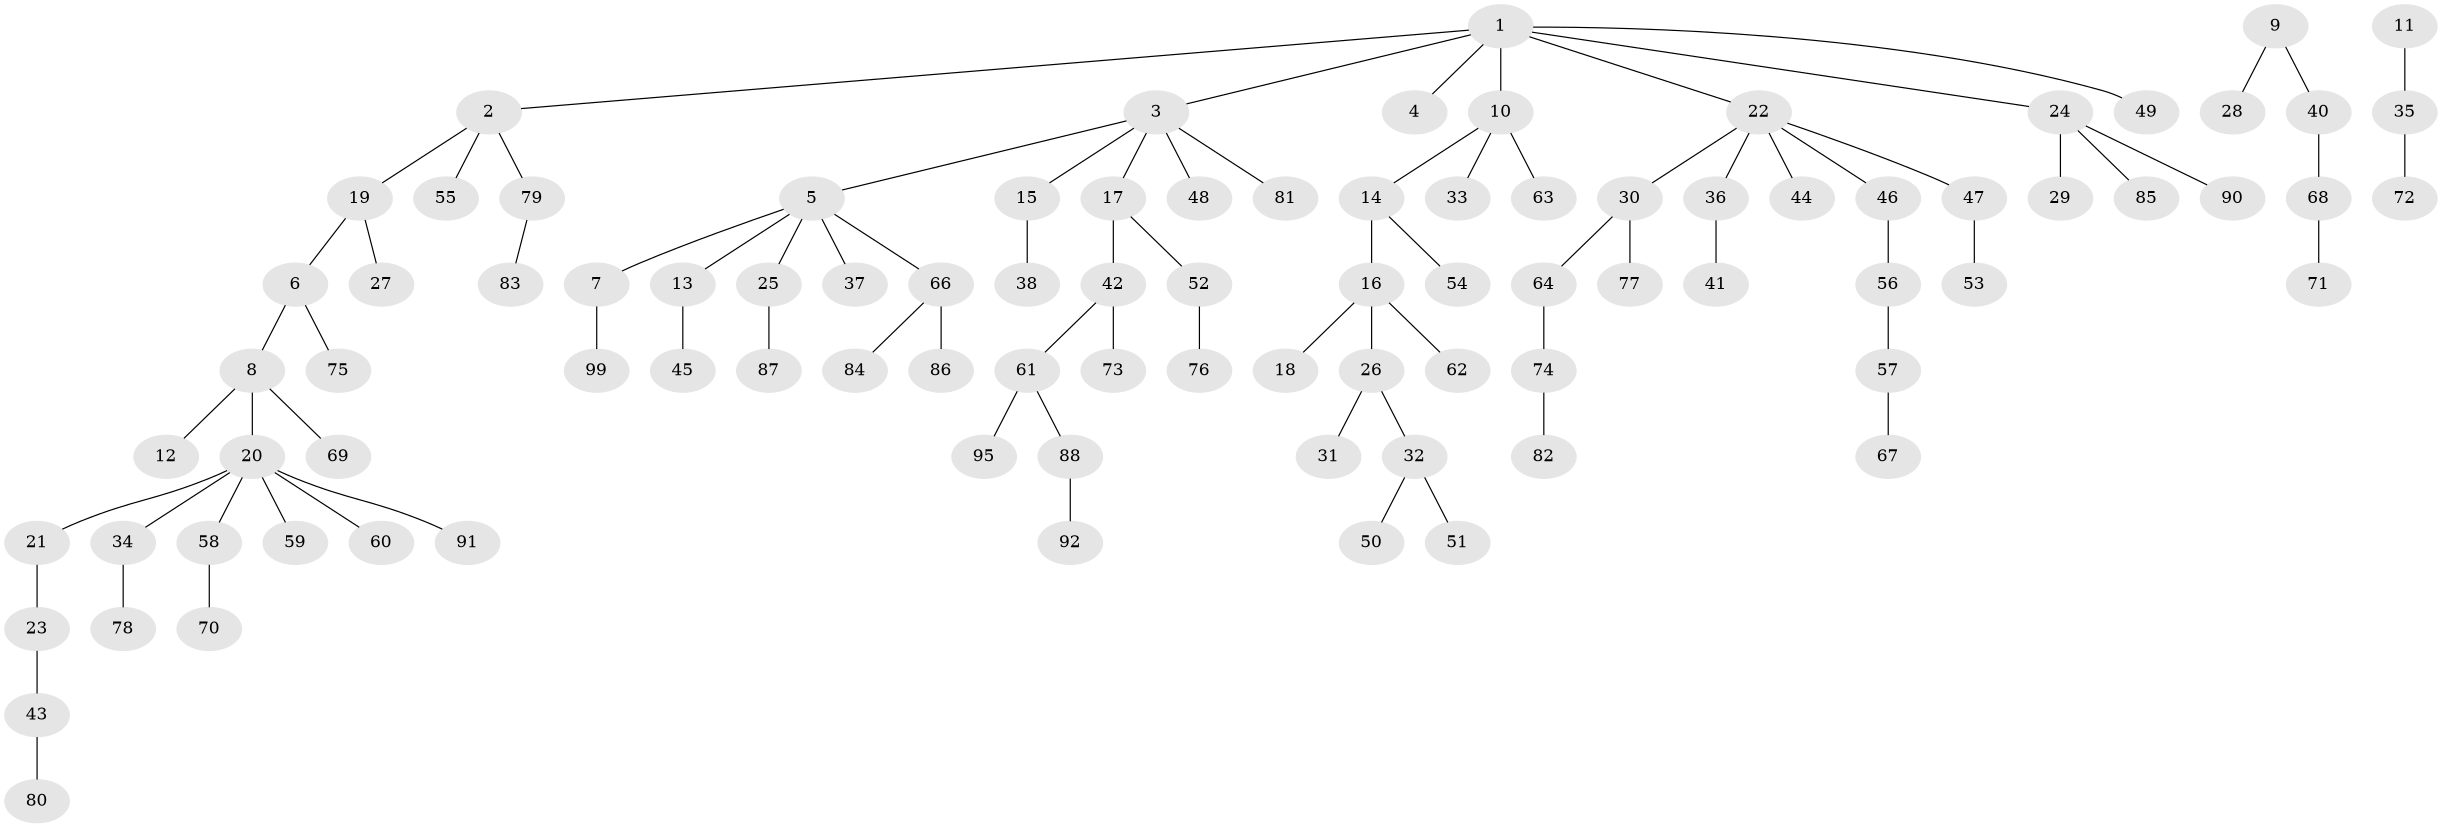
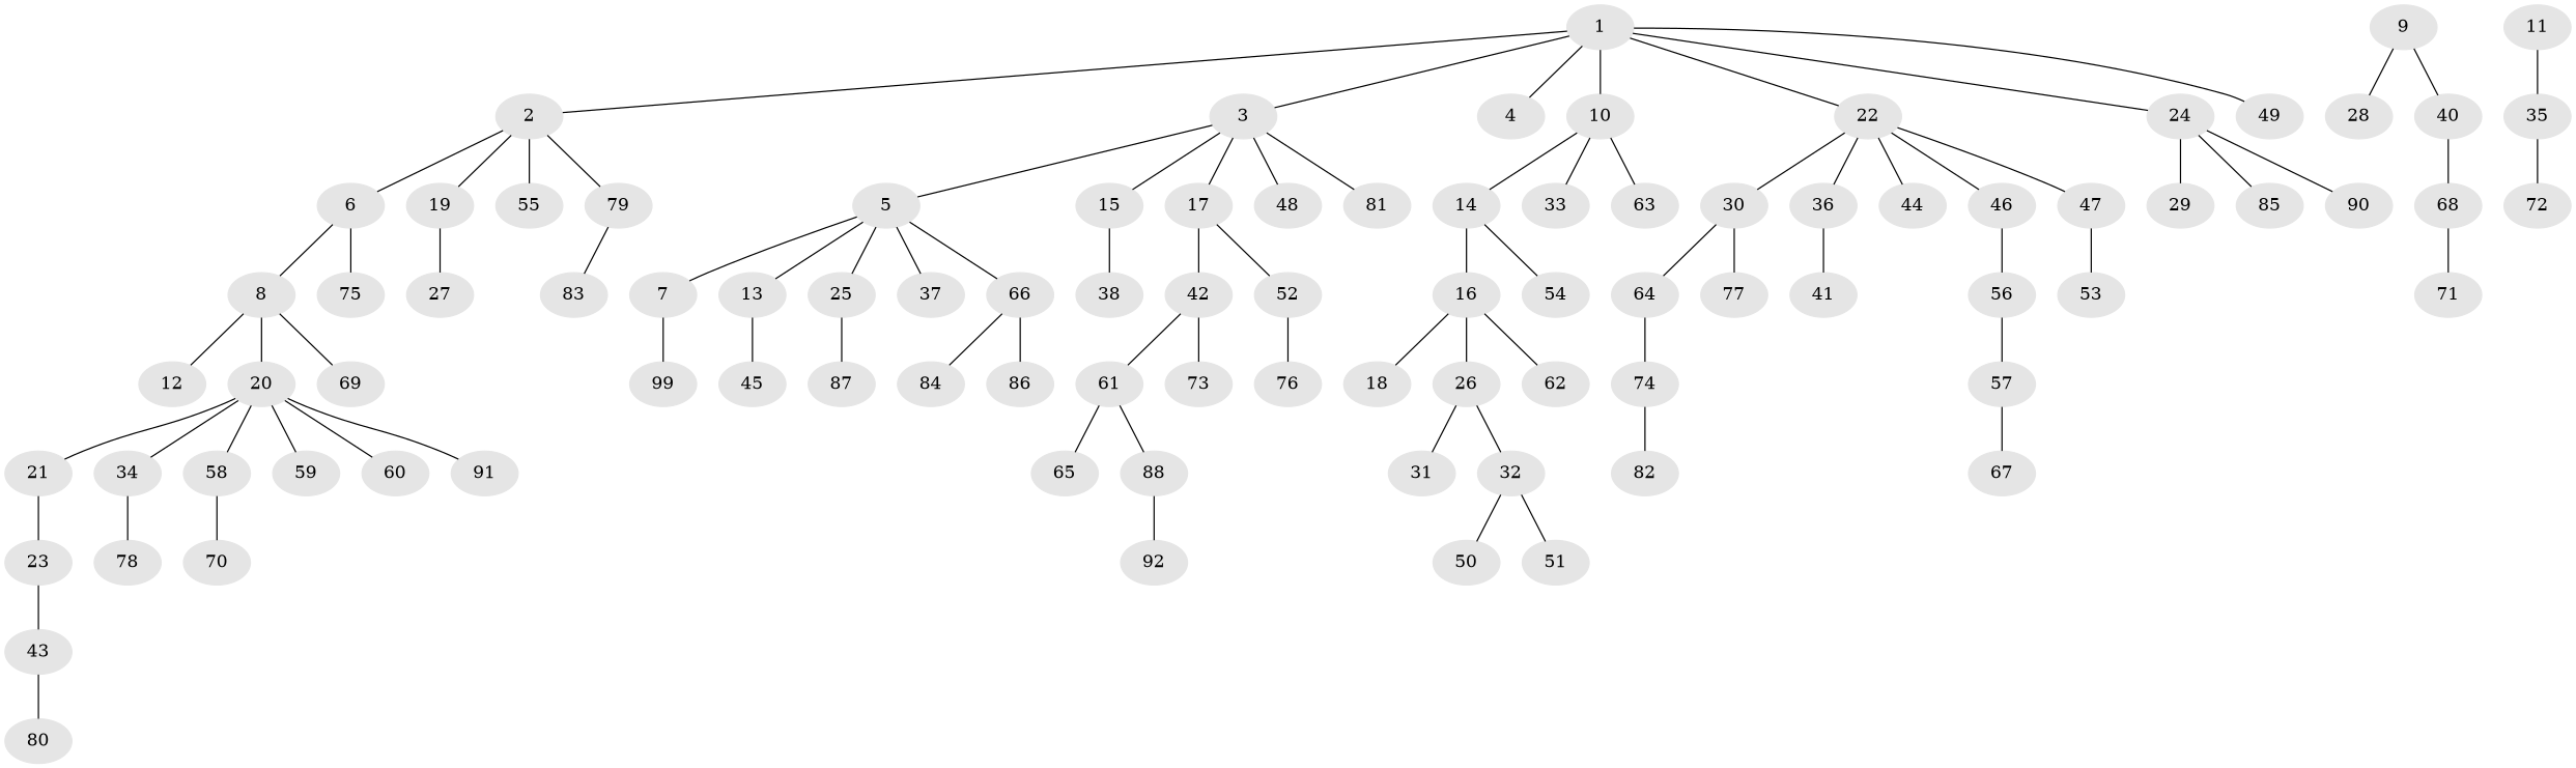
  graph {
    node [color=gray90 style=filled]
    1
    2
    3
    4
    10
    22
    24
    49
    6
    19
    55
    79
    5
    15
    17
    48
    81
    9
    28
    40
    14
    33
    63
    30
    36
    44
    46
    47
    29
    85
    90
    8
    75
    27
    83
    7
    13
    25
    37
    66
    38
    42
    52
    n44 [label=99]
    45
    87
    84
    86
    12
    20
    69
    11
    35
    21
    34
    58
    59
    60
    91
    68
    16
    54
    72
    18
    26
    62
    31
    32
    61
    73
    76
    23
    78
    70
    43
    64
    77
    41
    56
    53
    80
    50
    51
    74
    71
-   65 [label=95]
+   65
    88
    57
    67
    92
    82
    1 -- 2
    1 -- 3
    1 -- 4
    1 -- 10
    1 -- 22
    1 -- 24
    1 -- 49
-   19 -- 6
+   2 -- 6
    2 -- 19
    2 -- 55
    2 -- 79
    3 -- 5
    3 -- 15
    3 -- 17
    3 -- 48
    3 -- 81
    10 -- 14
    10 -- 33
    10 -- 63
    22 -- 30
    22 -- 36
    22 -- 44
    22 -- 46
    22 -- 47
    24 -- 29
    24 -- 85
    24 -- 90
    6 -- 8
    6 -- 75
    19 -- 27
    79 -- 83
    5 -- 7
    5 -- 13
    5 -- 25
    5 -- 37
    5 -- 66
    15 -- 38
    17 -- 42
    17 -- 52
    9 -- 28
    9 -- 40
    40 -- 68
    14 -- 16
    14 -- 54
    30 -- 64
    30 -- 77
    36 -- 41
    46 -- 56
    47 -- 53
    8 -- 12
    8 -- 20
    8 -- 69
    7 -- n44
    13 -- 45
    25 -- 87
    66 -- 84
    66 -- 86
    42 -- 61
    42 -- 73
    52 -- 76
    20 -- 21
    20 -- 34
    20 -- 58
    20 -- 59
    20 -- 60
    20 -- 91
    11 -- 35
    35 -- 72
    21 -- 23
    34 -- 78
    58 -- 70
    68 -- 71
    16 -- 18
    16 -- 26
    16 -- 62
    26 -- 31
    26 -- 32
    32 -- 50
    32 -- 51
    61 -- 65
    61 -- 88
    23 -- 43
    43 -- 80
    64 -- 74
    56 -- 57
    74 -- 82
    88 -- 92
    57 -- 67
  }
